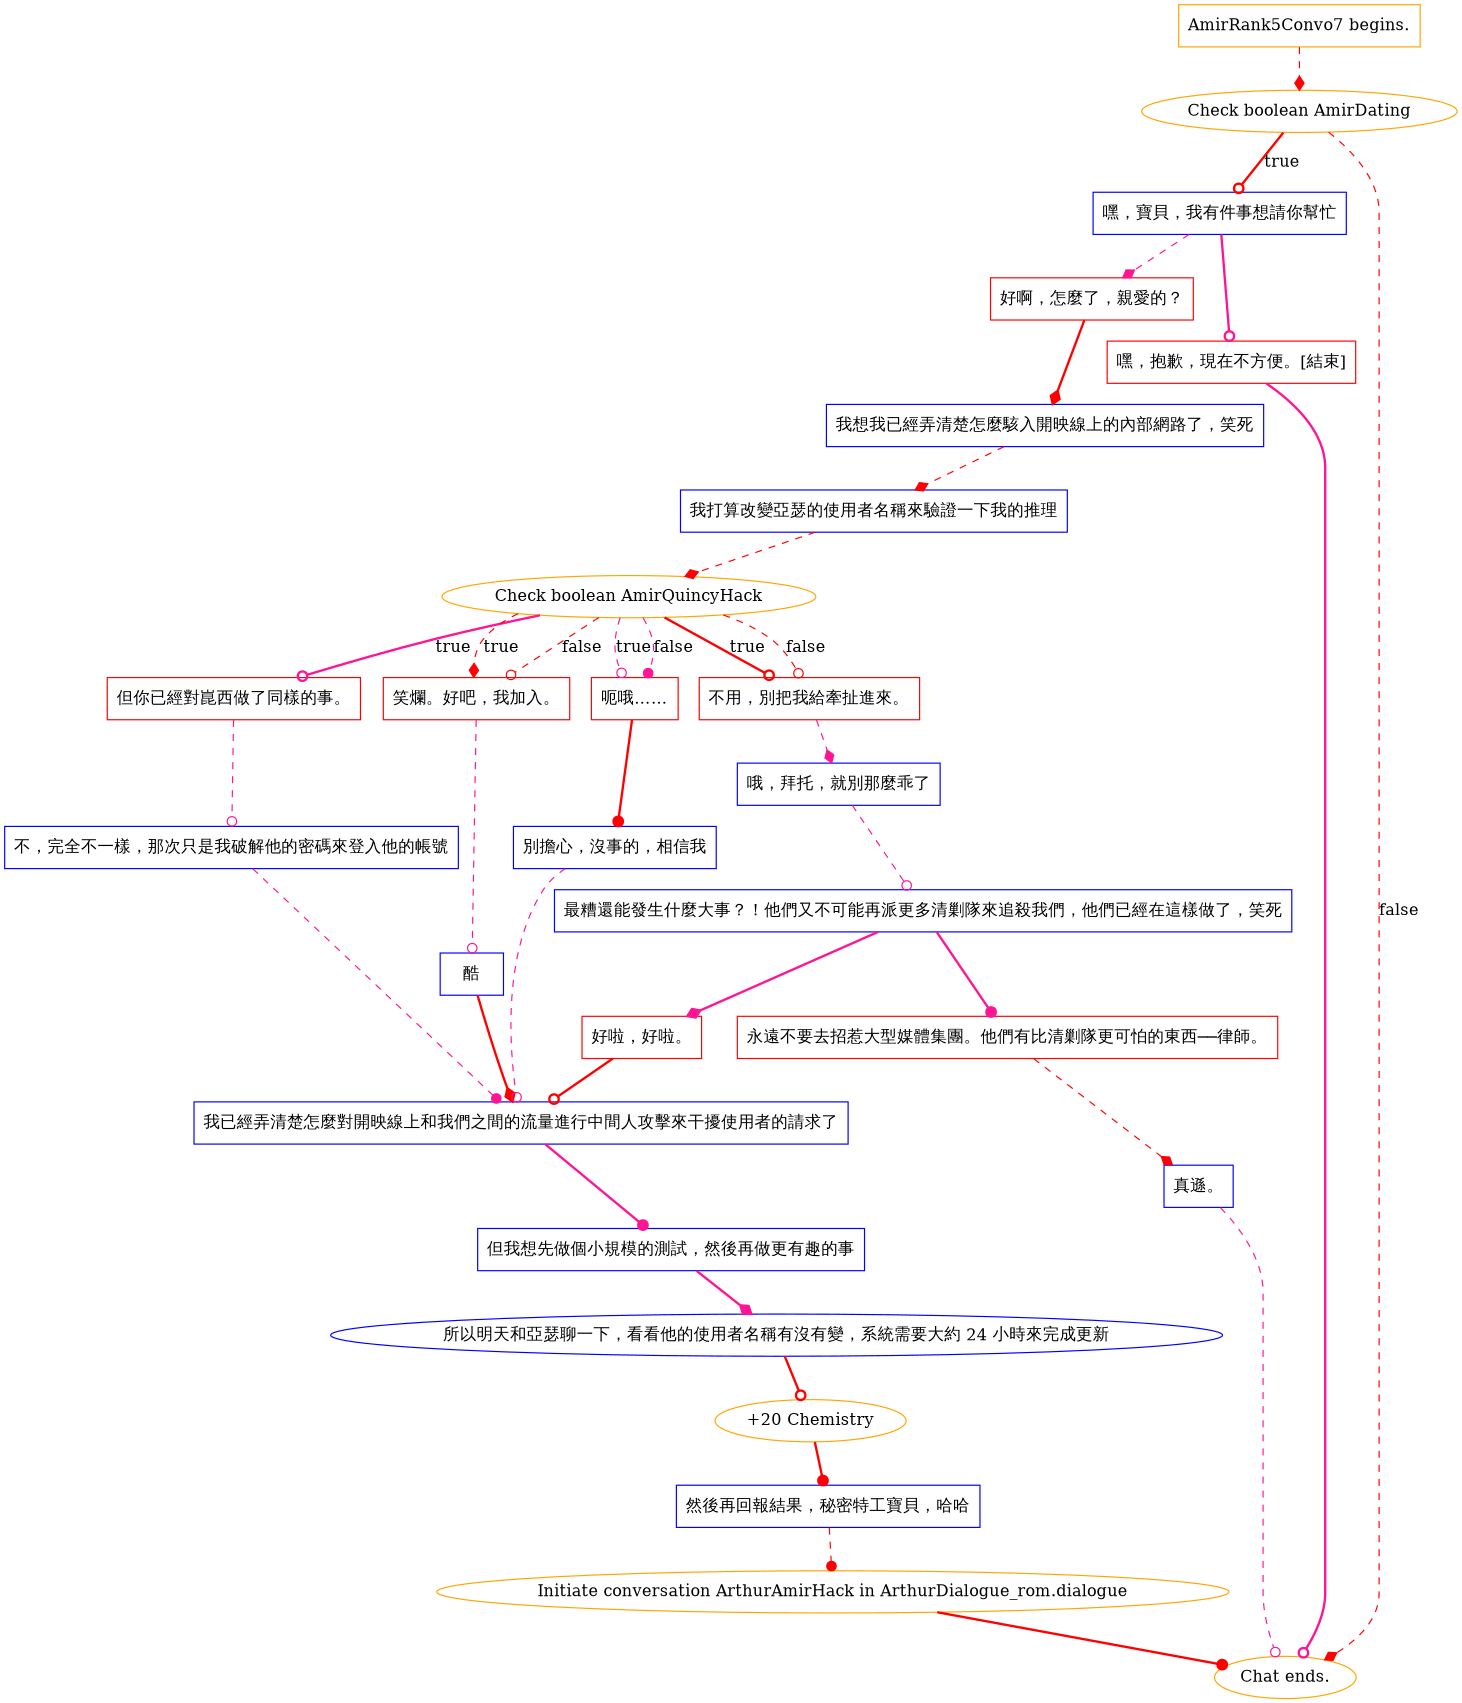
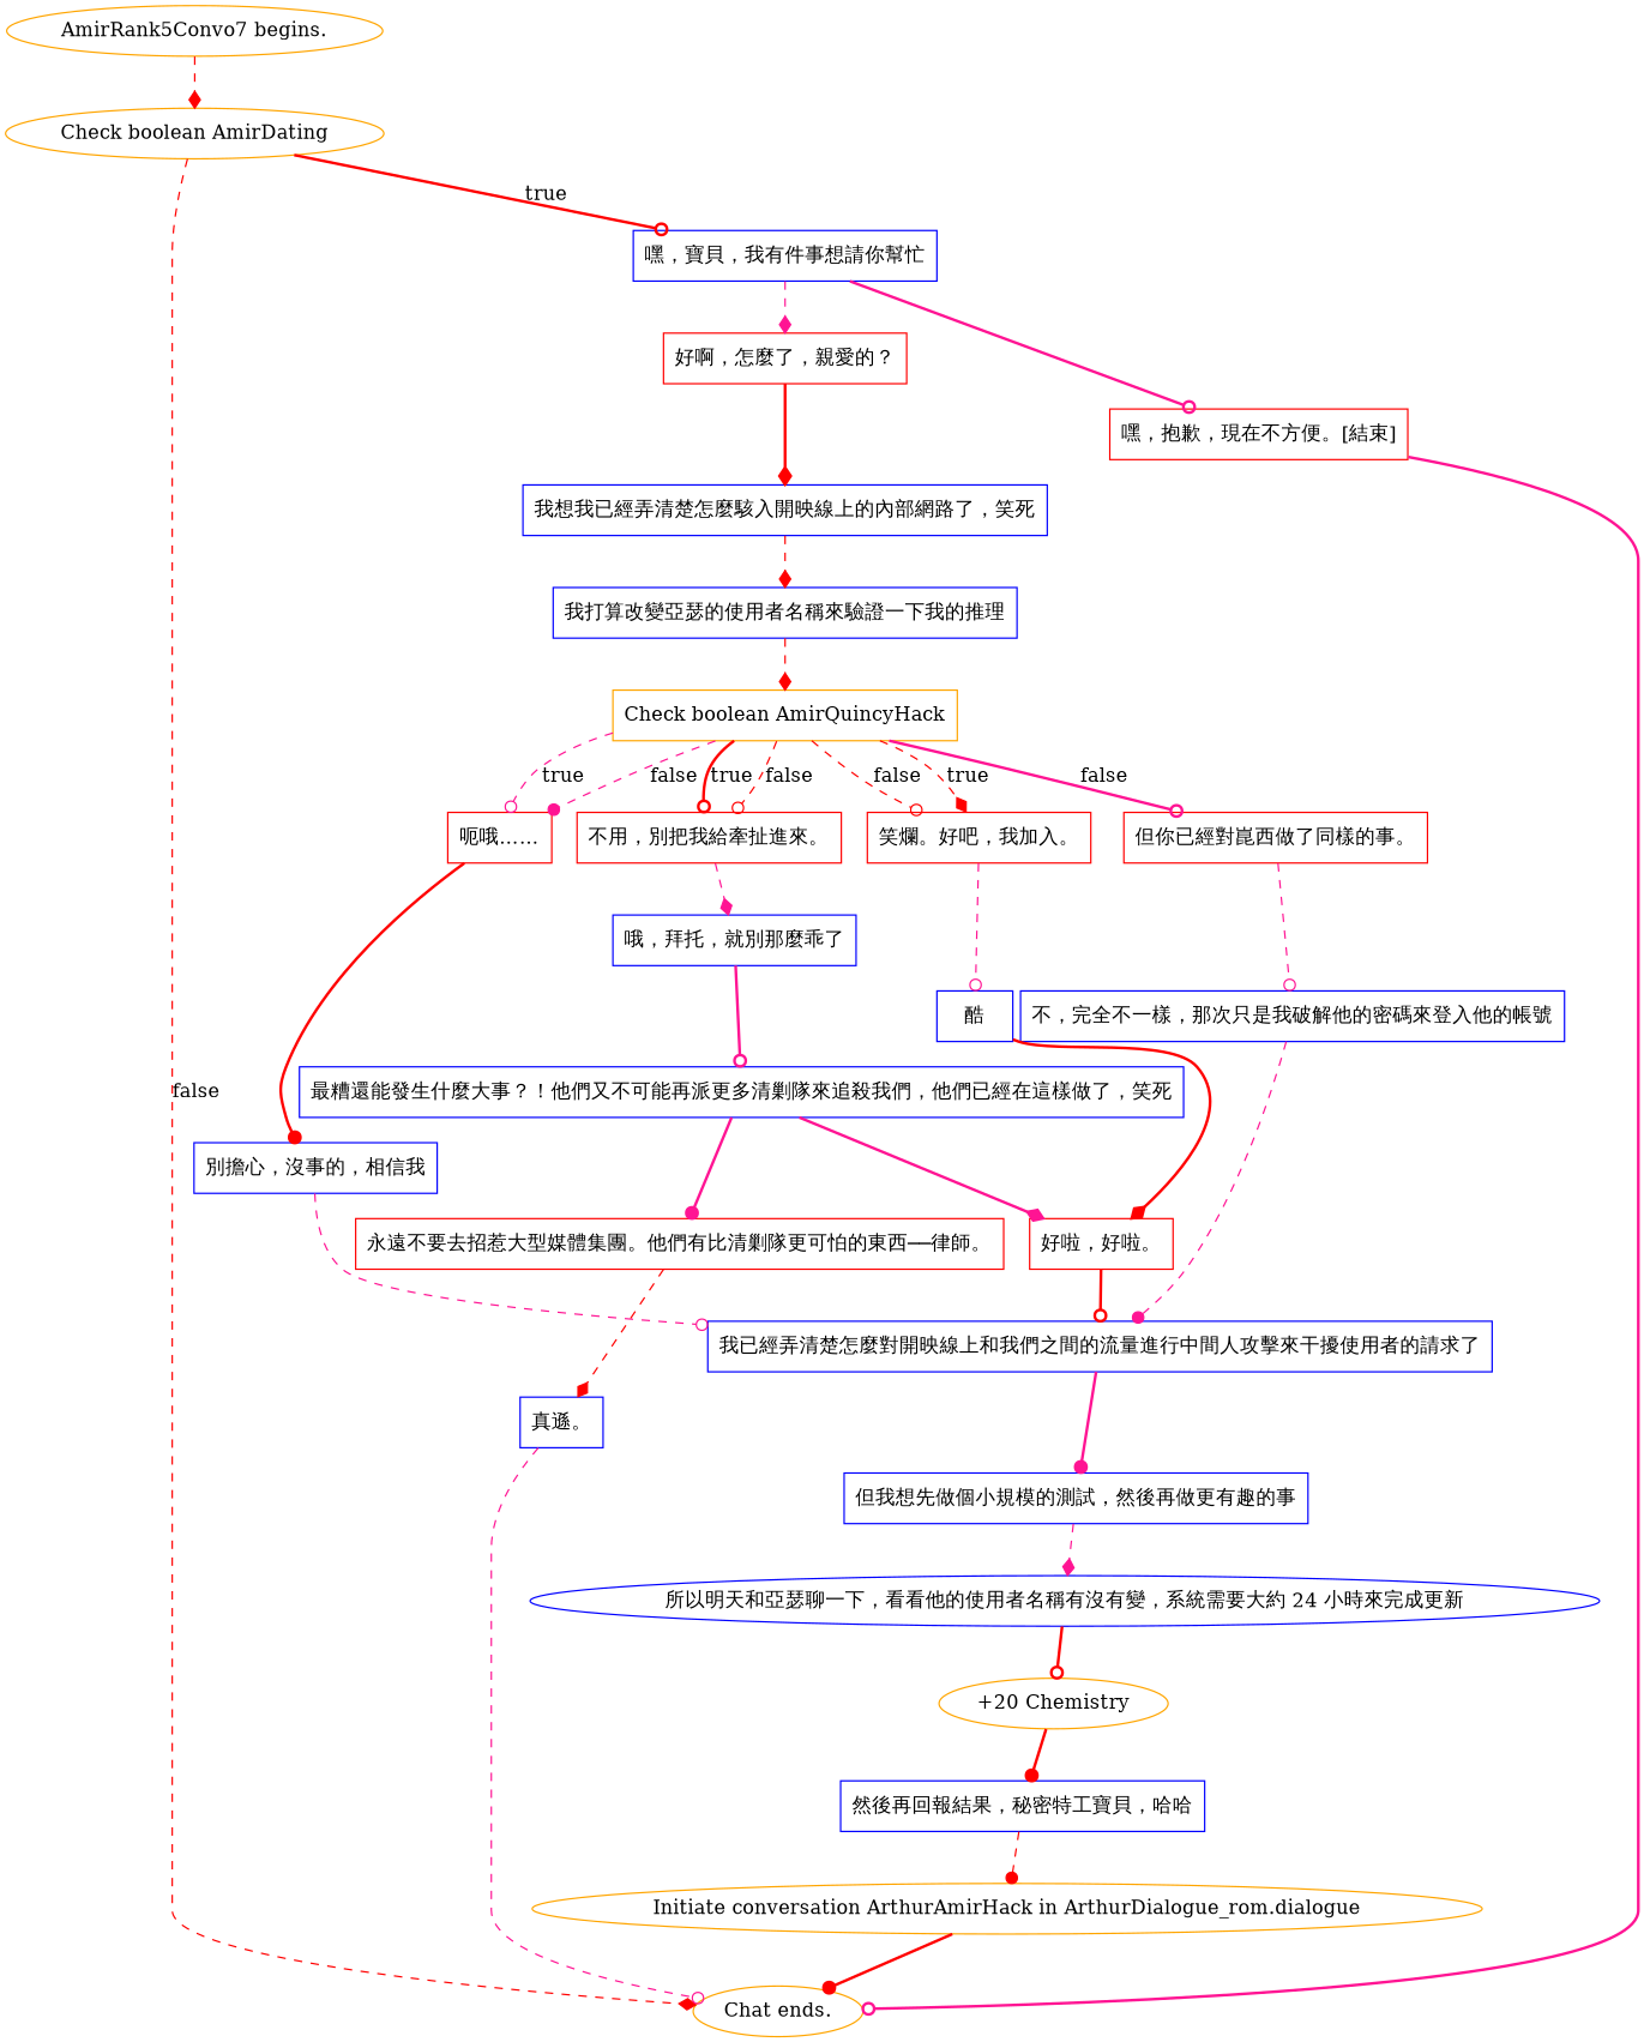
  digraph {
    node [color=blue shape=box]
    edge [arrowhead=odot color=red style=dashed]
-   "AmirRank5Convo7 begins." [color=orange]
+   "AmirRank5Convo7 begins." [color=orange shape=""]
    n2 [color=orange label="Check boolean AmirDating" shape=""]
    n3 [label="嘿，寶貝，我有件事想請你幫忙"]
    "Chat ends." [color=orange shape=""]
    n5 [color=red label="好啊，怎麼了，親愛的？"]
    n6 [color=red label="嘿，抱歉，現在不方便。[結束]"]
    n7 [label="我想我已經弄清楚怎麼駭入開映線上的內部網路了，笑死"]
    n8 [label="我打算改變亞瑟的使用者名稱來驗證一下我的推理"]
-   n9 [color=orange label="Check boolean AmirQuincyHack" shape=""]
+   n9 [color=orange label="Check boolean AmirQuincyHack"]
    n10 [color=red label="但你已經對崑西做了同樣的事。"]
    n11 [color=red label="笑爛。好吧，我加入。"]
    n12 [color=red label="呃哦……"]
    n13 [color=red label="不用，別把我給牽扯進來。"]
    n14 [label="不，完全不一樣，那次只是我破解他的密碼來登入他的帳號"]
    n15 [label="酷"]
    n16 [label="別擔心，沒事的，相信我"]
    n17 [label="哦，拜托，就別那麼乖了"]
    n18 [label="我已經弄清楚怎麼對開映線上和我們之間的流量進行中間人攻擊來干擾使用者的請求了"]
    n19 [label="最糟還能發生什麼大事？！他們又不可能再派更多清剿隊來追殺我們，他們已經在這樣做了，笑死"]
    n20 [label="但我想先做個小規模的測試，然後再做更有趣的事"]
    n21 [color=red label="好啦，好啦。"]
    n22 [color=red label="永遠不要去招惹大型媒體集團。他們有比清剿隊更可怕的東西──律師。"]
    n23 [label="所以明天和亞瑟聊一下，看看他的使用者名稱有沒有變，系統需要大約 24 小時來完成更新" shape=ellipse]
    n24 [label="真遜。"]
    n25 [color=orange label="+20 Chemistry" shape=""]
    n26 [label="然後再回報結果，秘密特工寶貝，哈哈"]
    n27 [color=orange label="Initiate conversation ArthurAmirHack in ArthurDialogue_rom.dialogue" shape=""]
    "AmirRank5Convo7 begins." -> n2 [arrowhead=diamond]
    n2 -> n3 [label=true style=bold]
    n2 -> "Chat ends." [arrowhead=diamond label=false]
    n3 -> n5 [arrowhead=diamond color=deeppink]
    n3 -> n6 [color=deeppink style=bold]
    n5 -> n7 [arrowhead=diamond style=bold]
    n6 -> "Chat ends." [color=deeppink style=bold]
    n7 -> n8 [arrowhead=diamond]
    n8 -> n9 [arrowhead=diamond]
-   n9 -> n10 [color=deeppink label=true style=bold]
+   n9 -> n10 [color=deeppink label=false style=bold]
    n9 -> n11 [arrowhead=diamond label=true]
    n9 -> n11 [label=false]
    n9 -> n12 [color=deeppink label=true]
    n9 -> n12 [arrowhead=dot color=deeppink label=false]
    n9 -> n13 [label=true style=bold]
    n9 -> n13 [label=false]
    n10 -> n14 [color=deeppink]
    n11 -> n15 [color=deeppink]
    n12 -> n16 [arrowhead=dot style=bold]
    n13 -> n17 [arrowhead=diamond color=deeppink]
    n14 -> n18 [arrowhead=dot color=deeppink]
-   n15 -> n18 [arrowhead=diamond style=bold]
+   n15 -> n21 [arrowhead=diamond style=bold]
    n16 -> n18 [color=deeppink]
-   n17 -> n19 [color=deeppink]
+   n17 -> n19 [color=deeppink style=bold]
    n18 -> n20 [arrowhead=dot color=deeppink style=bold]
    n19 -> n21 [arrowhead=diamond color=deeppink style=bold]
    n19 -> n22 [arrowhead=dot color=deeppink style=bold]
-   n20 -> n23 [arrowhead=diamond color=deeppink style=bold]
+   n20 -> n23 [arrowhead=diamond color=deeppink]
    n21 -> n18 [style=bold]
    n22 -> n24 [arrowhead=diamond]
    n23 -> n25 [style=bold]
    n24 -> "Chat ends." [color=deeppink]
    n25 -> n26 [arrowhead=dot style=bold]
    n26 -> n27 [arrowhead=dot]
    n27 -> "Chat ends." [arrowhead=dot style=bold]
  }
